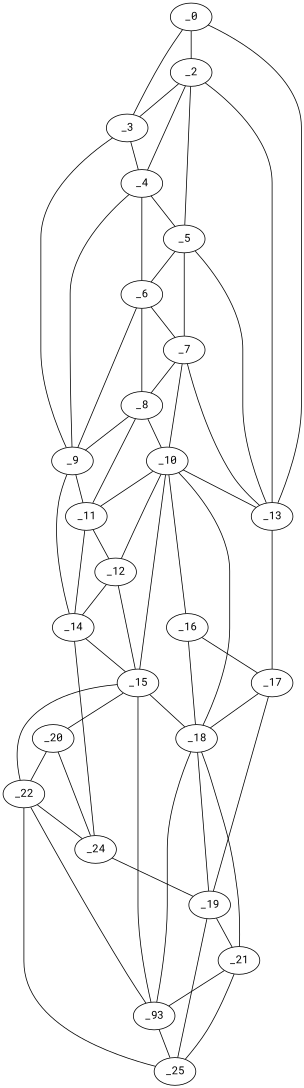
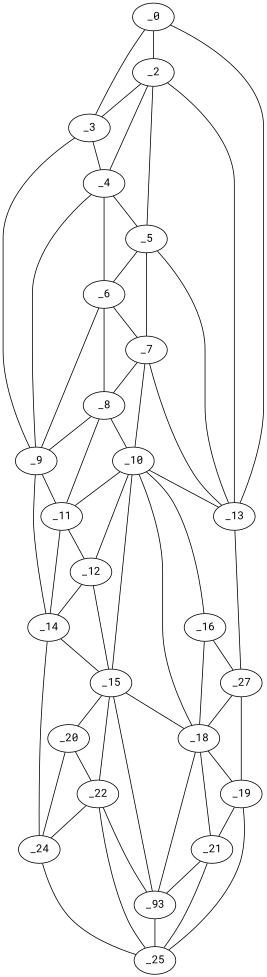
  graph {
    fontname="Roboto Mono"
    node [fontname="Roboto Mono" x=72 y=40]
    edge [fontname="Roboto Mono" valence=2]
    _0 [x=4]
    _2 [x=18 y=44]
    _3 [x=28 y=32]
    _13 [x=85 y=86]
    _4 [x=43 y=41]
    _5 [x=51 y=49]
    _9 [y=31]
-   _17 [x=99 y=92]
+   _17 [x=99 y=92 label=_27]
    _6 [x=60]
    _7 [x=64 y=52]
    _11 [x=77 y=37]
    _14 [x=90 y=31]
    _16 [x=94 y=81]
    _18 [x=105 y=76]
    _19 [x=110 y=92]
    _8 [x=69 y=46]
    _10 [y=52]
    _12 [x=83 y=38]
    _15 [x=91 y=38]
    _24 [x=126 y=37]
    _20 [x=111 y=36]
    _22 [x=114 y=41]
    n23 [label=_93 x=116 y=62]
    _21 [x=113 y=71]
    _25 [x=126 y=49]
    _0 -- _2
    _0 -- _3 [valence=1]
    _0 -- _13 [valence=1]
    _2 -- _3
    _2 -- _13 [valence=1]
    _2 -- _4
    _2 -- _5 [valence=1]
    _3 -- _4
    _3 -- _9 [valence=1]
    _13 -- _17 [valence=1]
    _4 -- _5
    _4 -- _9 [valence=1]
    _4 -- _6
    _5 -- _13
    _5 -- _6 [valence=1]
    _5 -- _7 [valence=1]
    _9 -- _11 [valence=1]
    _9 -- _14 [valence=1]
    _17 -- _18
    _17 -- _19 [valence=1]
    _6 -- _9 [valence=1]
    _6 -- _7
    _6 -- _8 [valence=1]
    _7 -- _13
    _7 -- _8
    _7 -- _10
    _11 -- _14
    _11 -- _12
    _14 -- _15
    _14 -- _24 [valence=1]
    _16 -- _17 [valence=1]
    _16 -- _18 [valence=1]
    _18 -- _19 [valence=1]
    _18 -- n23
    _18 -- _21 [valence=1]
    _19 -- _21
    _19 -- _25 [valence=1]
    _8 -- _9
    _8 -- _11
    _8 -- _10
    _10 -- _13
    _10 -- _11
    _10 -- _16
    _10 -- _18
    _10 -- _12 [valence=1]
    _10 -- _15 [valence=1]
    _12 -- _14 [valence=1]
    _12 -- _15
    _15 -- _18
    _15 -- _20 [valence=1]
    _15 -- _22
    _15 -- n23 [valence=1]
-   _24 -- _19 [valence=1]
+   _24 -- _25 [valence=1]
    _20 -- _24 [valence=1]
    _20 -- _22
    _22 -- _24
    _22 -- n23
    _22 -- _25 [valence=1]
    n23 -- _25
    _21 -- n23
    _21 -- _25 [valence=1]
  }
